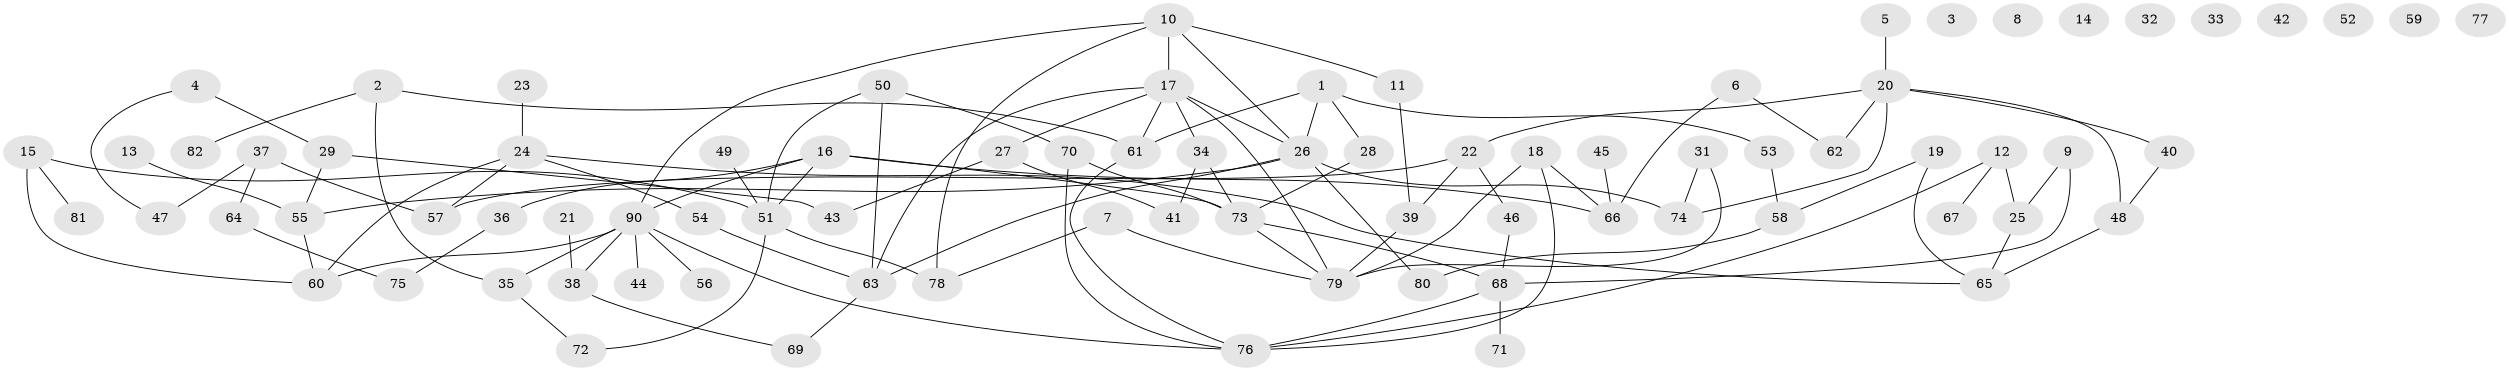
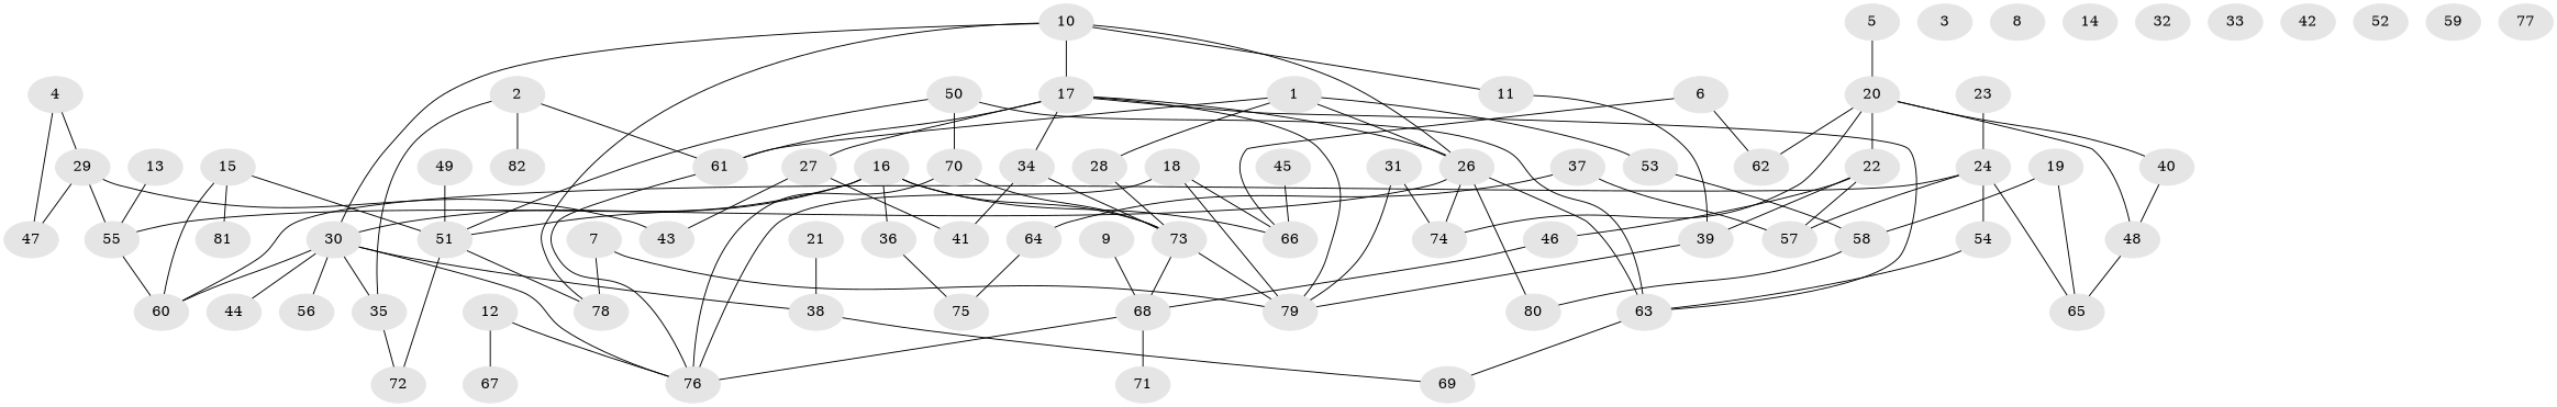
  graph {
    node [color=gray90 style=filled]
    1
    26
    28
    53
    61
    55
    63
    74
    80
    73
    58
    76
    2
    35
    82
    72
    3
    4
    29
    47
    43
    5
    20
    62
    22
    40
    48
    6
    66
    7
    78
    79
    8
    9
-   25
    68
    65
    71
    10
    11
    17
-   30 [label=90]
+   30
    39
    27
    34
    60
    38
    44
    56
    12
    67
    13
    14
    15
    51
    81
    16
    36
    75
    41
    69
    18
    19
    46
    57
    21
    23
    24
    54
    37
    64
    31
    32
    33
    42
    45
    49
    50
    70
    52
    59
    77
    1 -- 26
    1 -- 28
    1 -- 53
    1 -- 61
    26 -- 55
    26 -- 63
    26 -- 74
    26 -- 80
    28 -- 73
    53 -- 58
    61 -- 76
    55 -- 60
    63 -- 69
    73 -- 79
    73 -- 68
    58 -- 80
    2 -- 61
    2 -- 35
    2 -- 82
    35 -- 72
    4 -- 29
    4 -- 47
    29 -- 55
    29 -- 43
    5 -- 20
    20 -- 74
    20 -- 62
    20 -- 22
    20 -- 40
    20 -- 48
    22 -- 39
    22 -- 46
    22 -- 57
    40 -- 48
    48 -- 65
    6 -- 62
    6 -- 66
    7 -- 78
    7 -- 79
-   9 -- 25
    9 -- 68
-   25 -- 65
    68 -- 76
    68 -- 71
    10 -- 26
    10 -- 78
    10 -- 11
    10 -- 17
    10 -- 30
    11 -- 39
    17 -- 26
    17 -- 61
    17 -- 63
    17 -- 79
    17 -- 27
    17 -- 34
    30 -- 76
    30 -- 35
    30 -- 60
    30 -- 38
    30 -- 44
    30 -- 56
    39 -- 79
    27 -- 43
    27 -- 41
    34 -- 73
    34 -- 41
    38 -- 69
    12 -- 76
-   12 -- 25
    12 -- 67
    13 -- 55
    15 -- 60
    15 -- 51
    15 -- 81
    51 -- 72
    51 -- 78
    16 -- 73
    16 -- 66
    16 -- 30
    16 -- 51
    16 -- 36
    36 -- 75
    18 -- 76
    18 -- 66
    18 -- 79
    19 -- 58
    19 -- 65
    46 -- 68
    21 -- 38
    23 -- 24
    24 -- 65
    24 -- 60
    24 -- 57
    24 -- 54
    54 -- 63
-   37 -- 47
+   29 -- 47
    37 -- 57
    37 -- 64
    64 -- 75
    31 -- 74
    31 -- 79
    45 -- 66
    49 -- 51
    50 -- 63
    50 -- 51
    50 -- 70
    70 -- 73
    70 -- 76
  }
